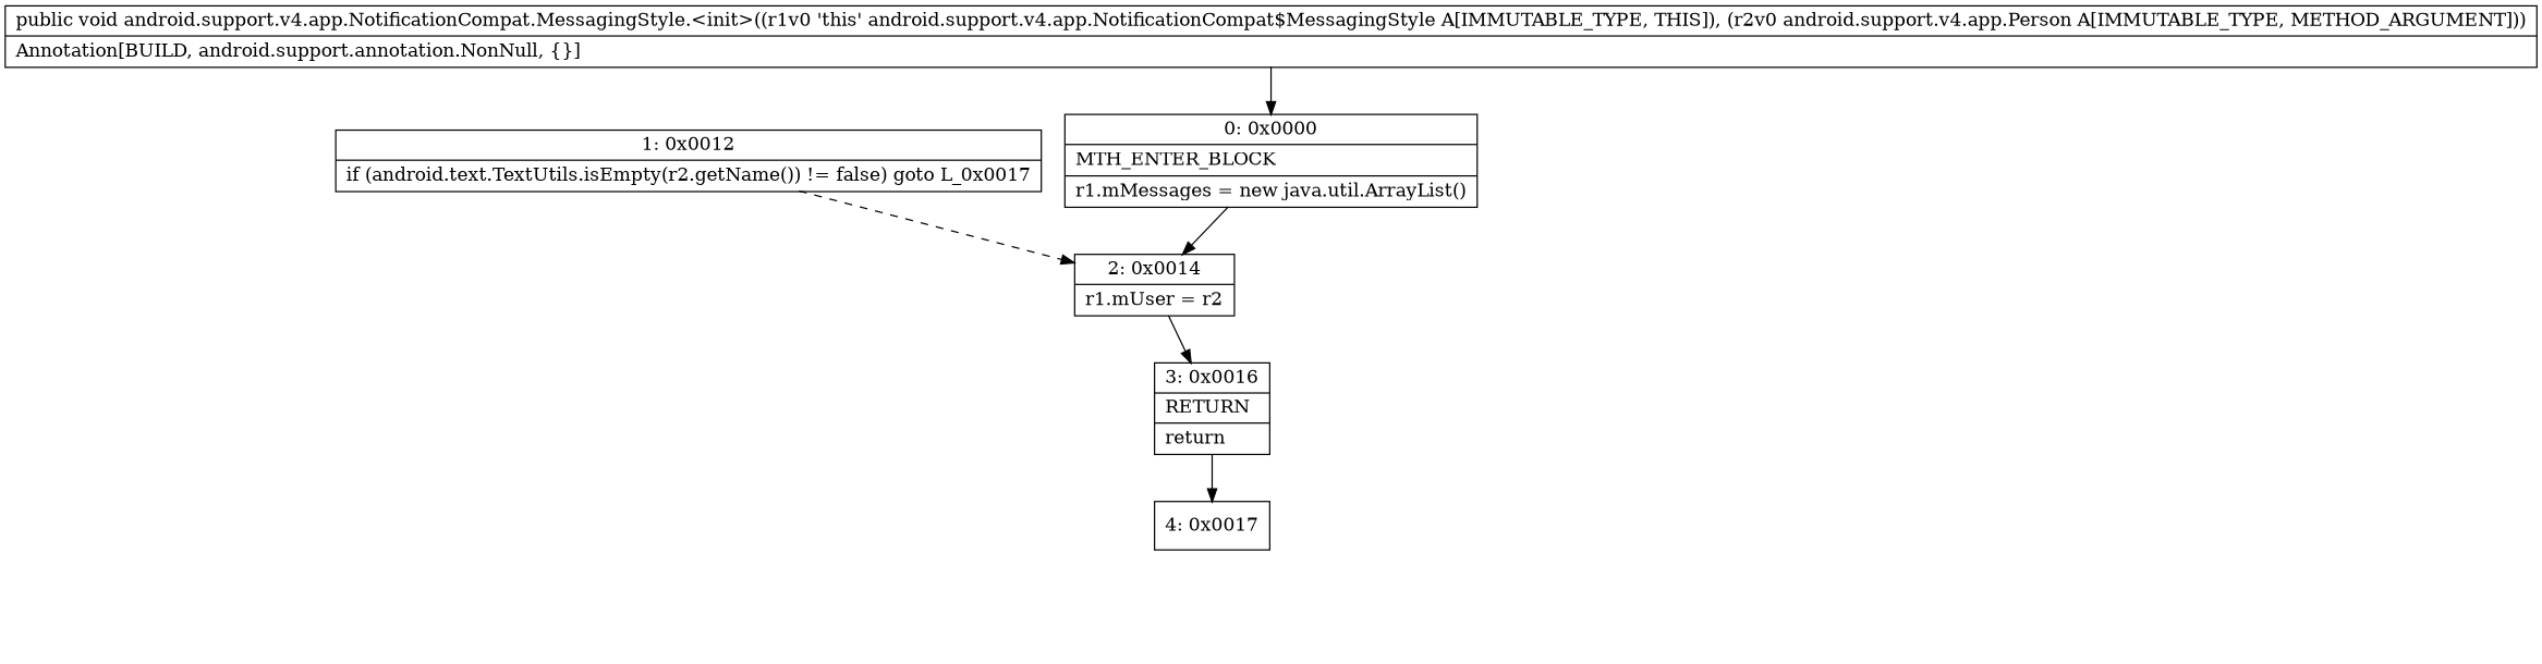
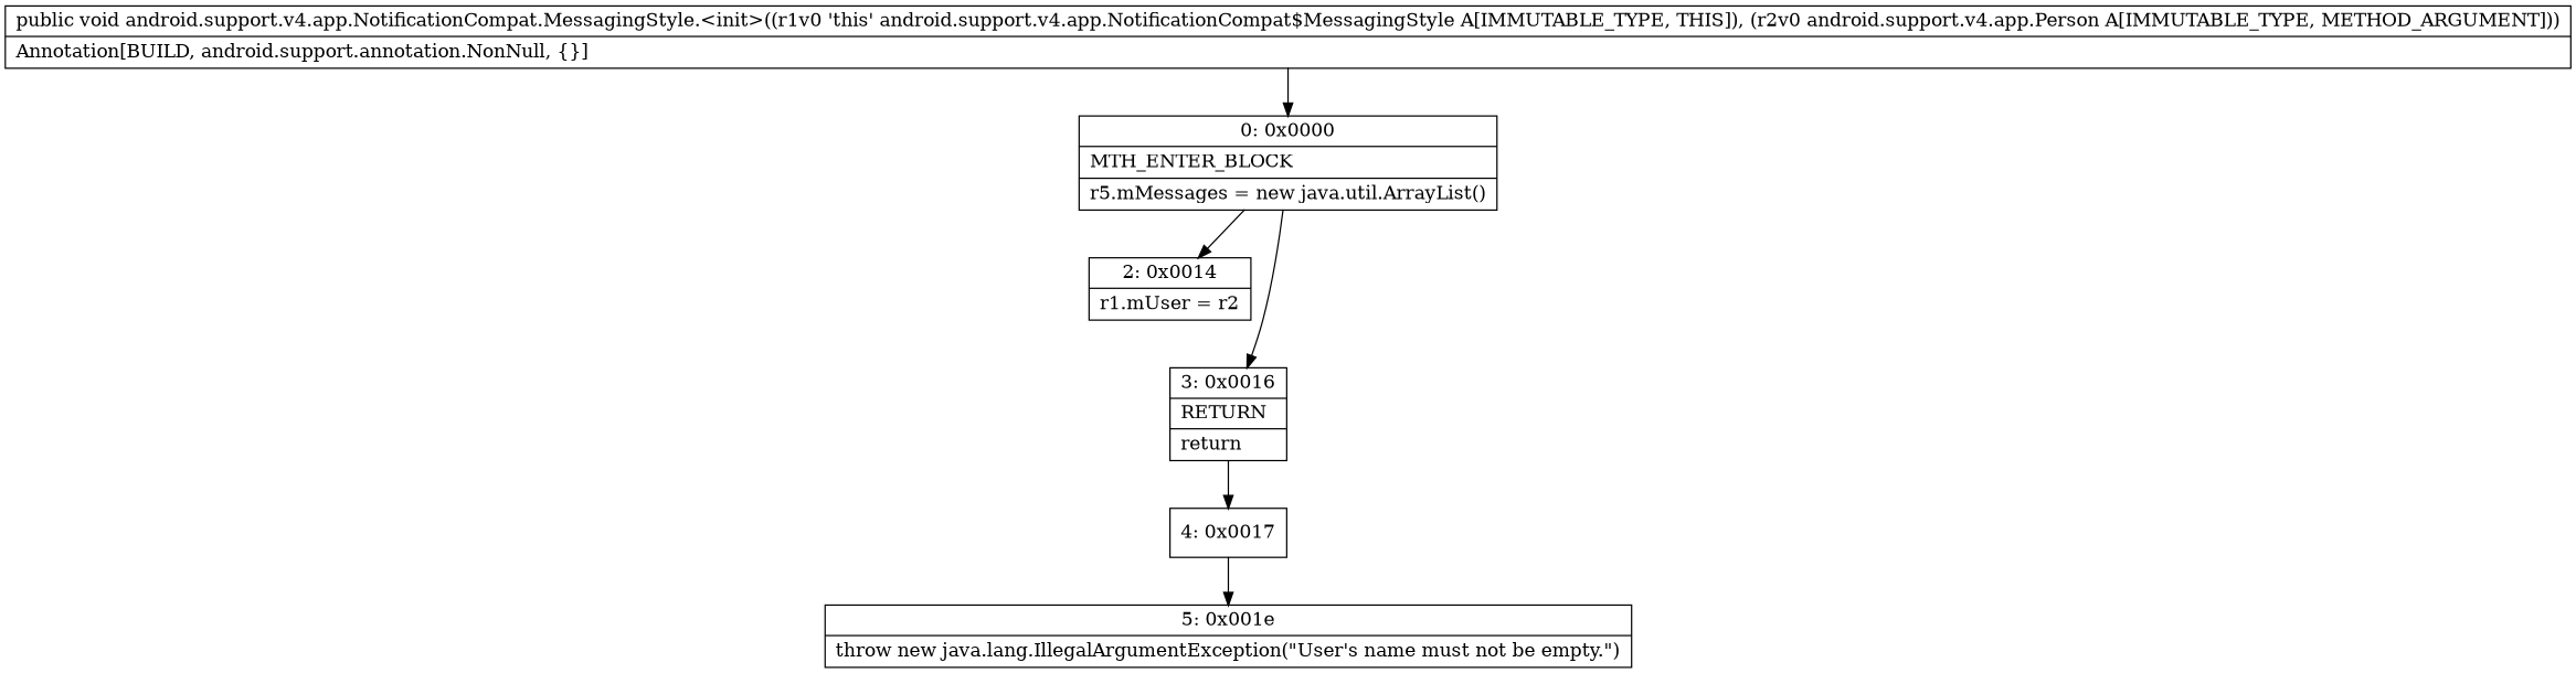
  digraph {
    node [shape=record]
-   n1 [label="{0\:\ 0x0000|MTH_ENTER_BLOCK\l|r1.mMessages = new java.util.ArrayList()\l}"]
+   n1 [label="{0\:\ 0x0000|MTH_ENTER_BLOCK\l|r5.mMessages = new java.util.ArrayList()\l}"]
    n2 [label="{2\:\ 0x0014|r1.mUser = r2\l}"]
-   n3 [label="{1\:\ 0x0012|if (android.text.TextUtils.isEmpty(r2.getName()) != false) goto L_0x0017\l}"]
    n4 [label="{3\:\ 0x0016|RETURN\l|return\l}"]
    n5 [label="{4\:\ 0x0017}"]
+   n6 [label="{5\:\ 0x001e|throw new java.lang.IllegalArgumentException(\"User's name must not be empty.\")\l}"]
    n7 [label="{public void android.support.v4.app.NotificationCompat.MessagingStyle.\<init\>((r1v0 'this' android.support.v4.app.NotificationCompat$MessagingStyle A[IMMUTABLE_TYPE, THIS]), (r2v0 android.support.v4.app.Person A[IMMUTABLE_TYPE, METHOD_ARGUMENT]))  | Annotation[BUILD, android.support.annotation.NonNull, \{\}]\l}"]
    n1 -> n2
-   n2 -> n4
-   n3 -> n2 [style=dashed]
+   n1 -> n4
    n4 -> n5
+   n5 -> n6
    n7 -> n1
  }
